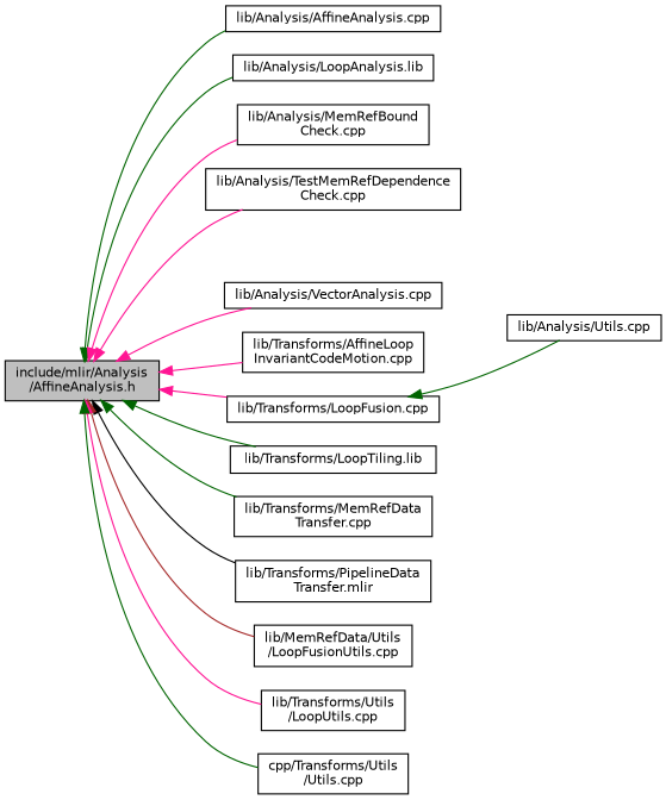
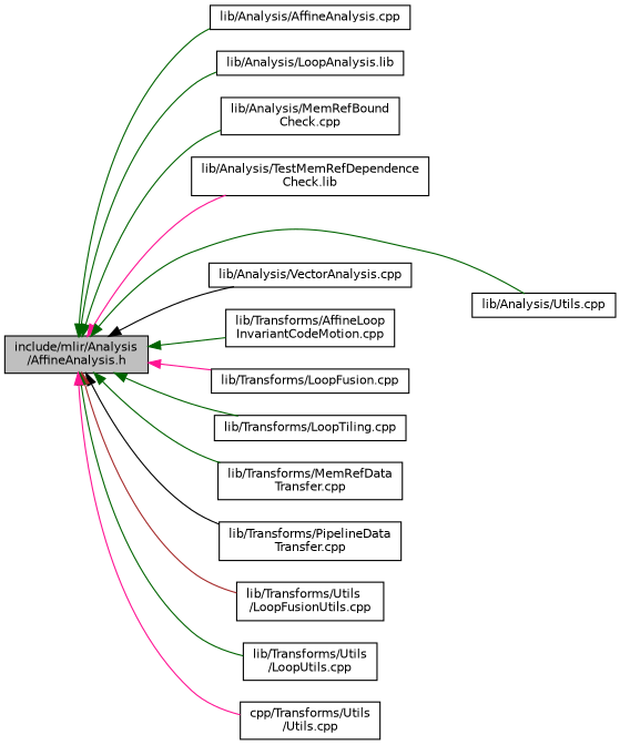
  digraph {
    rankdir=LR
    node [color=black fontname=Helvetica fontsize=10 shape=record]
    edge [color=darkgreen dir=back fontname=Helvetica fontsize=10 labelfontname=Helvetica labelfontsize=10 style=solid]
    n1 [fillcolor=grey75 fontcolor=black height=0.2 label="include/mlir/Analysis\l/AffineAnalysis.h" style=filled width=0.4]
    n2 [height=0.2 label="lib/Analysis/AffineAnalysis.cpp" width=0.4]
    n3 [height=0.2 label="lib/Analysis/LoopAnalysis.lib" width=0.4]
    n4 [height=0.2 label="lib/Analysis/MemRefBound\lCheck.cpp" width=0.4]
-   n5 [height=0.2 label="lib/Analysis/TestMemRefDependence\lCheck.cpp" width=0.4]
+   n5 [height=0.2 label="lib/Analysis/TestMemRefDependence\lCheck.lib" width=0.4]
    n6 [height=0.2 label="lib/Analysis/Utils.cpp" width=0.4]
    n7 [height=0.2 label="lib/Analysis/VectorAnalysis.cpp" width=0.4]
    n8 [height=0.2 label="lib/Transforms/AffineLoop\lInvariantCodeMotion.cpp" width=0.4]
    n9 [height=0.2 label="lib/Transforms/LoopFusion.cpp" width=0.4]
-   n10 [height=0.2 label="lib/Transforms/LoopTiling.lib" width=0.4]
+   n10 [height=0.2 label="lib/Transforms/LoopTiling.cpp" width=0.4]
    n11 [height=0.2 label="lib/Transforms/MemRefData\lTransfer.cpp" width=0.4]
-   n12 [height=0.2 label="lib/Transforms/PipelineData\lTransfer.mlir" width=0.4]
-   n13 [height=0.2 label="lib/MemRefData/Utils\l/LoopFusionUtils.cpp" width=0.4]
+   n12 [height=0.2 label="lib/Transforms/PipelineData\lTransfer.cpp" width=0.4]
+   n13 [height=0.2 label="lib/Transforms/Utils\l/LoopFusionUtils.cpp" width=0.4]
    n14 [height=0.2 label="lib/Transforms/Utils\l/LoopUtils.cpp" width=0.4]
    n15 [height=0.2 label="cpp/Transforms/Utils\l/Utils.cpp" width=0.4]
    n1 -> n2
    n1 -> n3
-   n1 -> n4 [color=deeppink]
+   n1 -> n4
    n1 -> n5 [color=deeppink]
-   n9 -> n6
-   n1 -> n7 [color=deeppink]
-   n1 -> n8 [color=deeppink]
+   n1 -> n6
+   n1 -> n7 [color=black]
+   n1 -> n8
    n1 -> n9 [color=deeppink]
    n1 -> n10
    n1 -> n11
    n1 -> n12 [color=black]
    n1 -> n13 [color=brown]
-   n1 -> n14 [color=deeppink]
-   n1 -> n15
+   n1 -> n14
+   n1 -> n15 [color=deeppink]
  }
